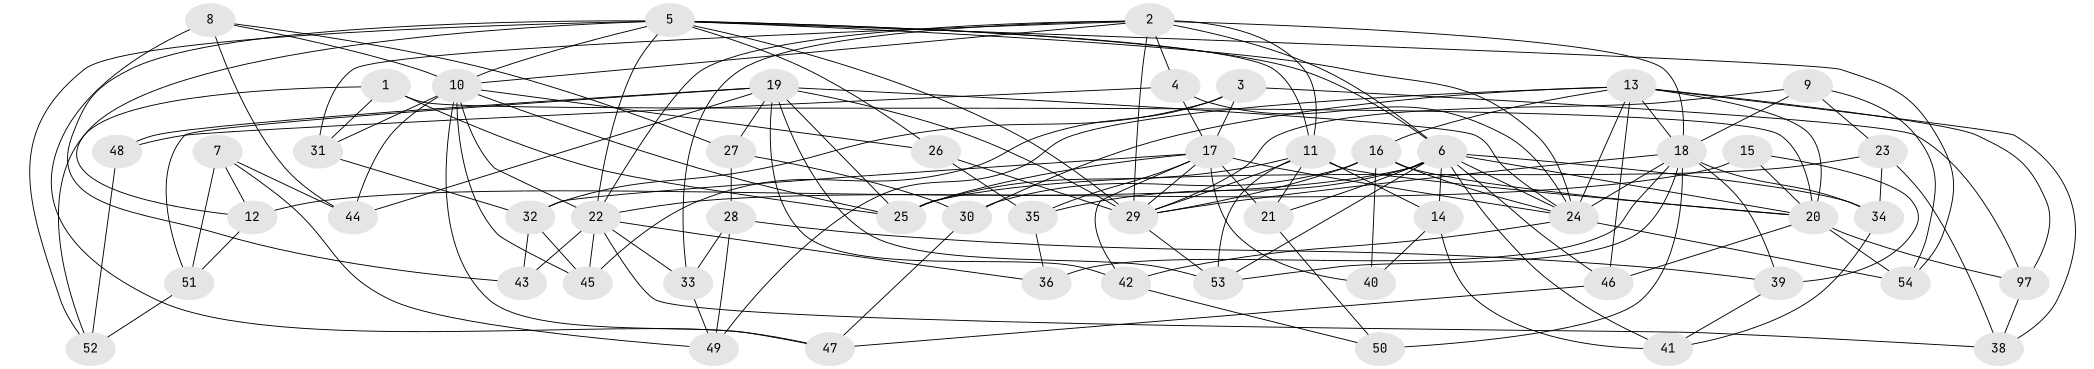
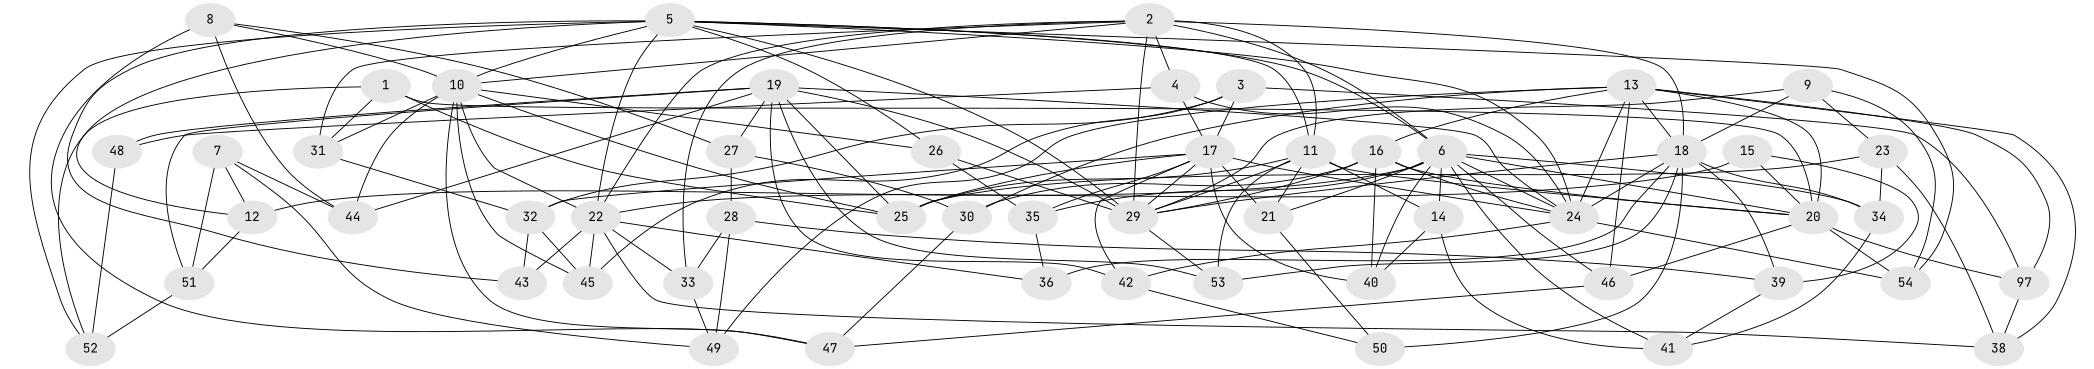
  graph {
    fontname="JetBrains Mono"
    node [color=gray90 fontname="JetBrains Mono" style=filled]
    edge [fontname="JetBrains Mono" weight=1.0]
    1
    20
    25
    31
    52
    n6 [label=97]
    54
    46
    32
    2
    4
    6
    10
    11
    18
    22
    29
    33
    17
    24
    48
    12
    14
    21
    34
    35
    40
    41
    45
    26
    44
    47
    53
    39
    36
    50
    43
    38
    49
    3
    42
    5
    51
    7
    8
    27
    30
    28
    9
    23
    13
    16
    15
    19
    1 -- 20
    1 -- 25
    1 -- 31
    1 -- 52
    20 -- n6
    20 -- 54
    20 -- 46
    31 -- 32
    n6 -- 38
    46 -- 47
    32 -- 45
    32 -- 43
    2 -- 31
    2 -- 4
    2 -- 6
    2 -- 10
    2 -- 11 [weight=2.0]
    2 -- 18
    2 -- 22
    2 -- 29
    2 -- 33
    4 -- 17
    4 -- 24
    4 -- 48
    6 -- 20
    6 -- 46
    6 -- 24
    6 -- 12
    6 -- 14
    6 -- 21
    6 -- 34
    6 -- 35
-   6 -- 53
+   6 -- 40
    6 -- 41
    10 -- 25 [weight=2.0]
    10 -- 31
    10 -- 22
    10 -- 45
    10 -- 26
    10 -- 44
    10 -- 47
    11 -- 20 [weight=2.0]
    11 -- 25
    11 -- 29
    11 -- 14
    11 -- 21
    11 -- 53
    18 -- 29
    18 -- 24
    18 -- 34
    18 -- 53
    18 -- 39
    18 -- 36 [weight=2.0]
    18 -- 50 [weight=2.0]
    22 -- 33
    22 -- 45
    22 -- 36
    22 -- 43 [weight=2.0]
    22 -- 38
    29 -- 53
    33 -- 49
    17 -- 25
    17 -- 32
    17 -- 29
    17 -- 24
    17 -- 21
    17 -- 35
    17 -- 40
    17 -- 42
    24 -- 54
    24 -- 42
    48 -- 52
    12 -- 51
    14 -- 40
    14 -- 41
    21 -- 50
    34 -- 41
    35 -- 36
    26 -- 29
    26 -- 35
    39 -- 41
    3 -- n6
    3 -- 32
    3 -- 17
    3 -- 45
    42 -- 50
    5 -- 52
    5 -- 54
    5 -- 6
    5 -- 10 [weight=2.0]
    5 -- 11
    5 -- 22
    5 -- 29
    5 -- 24
    5 -- 12
    5 -- 26
    5 -- 43
    51 -- 52
    7 -- 12
    7 -- 44
    7 -- 49
    7 -- 51
    8 -- 10
    8 -- 44
    8 -- 47
    8 -- 27
    27 -- 30
    27 -- 28
    30 -- 47
    28 -- 33
    28 -- 39
    28 -- 49
    9 -- 54
    9 -- 18
    9 -- 29
    9 -- 23
    23 -- 25
    23 -- 34
    23 -- 38
    13 -- 20 [weight=2.0]
    13 -- n6
    13 -- 46
    13 -- 18
    13 -- 24 [weight=3.0]
    13 -- 38
    13 -- 49
    13 -- 30
    13 -- 16
    16 -- 20
    16 -- 29
    16 -- 24
    16 -- 40
    16 -- 30
    15 -- 20 [weight=2.0]
    15 -- 22 [weight=3.0]
    15 -- 39
    19 -- 25
    19 -- 29
    19 -- 24
    19 -- 48 [weight=2.0]
    19 -- 44
    19 -- 53
    19 -- 42
    19 -- 51
    19 -- 27
  }
